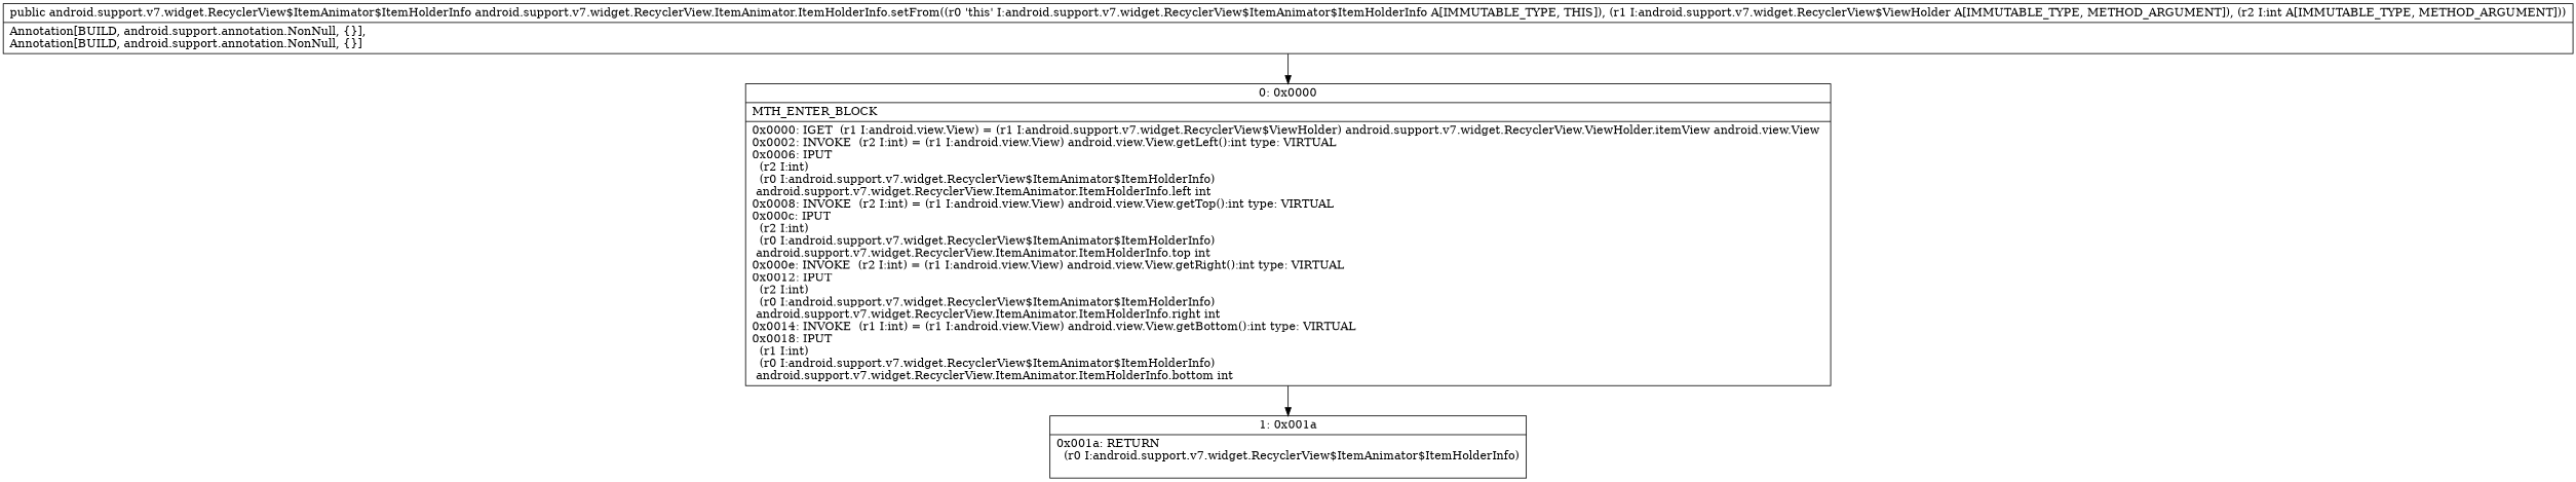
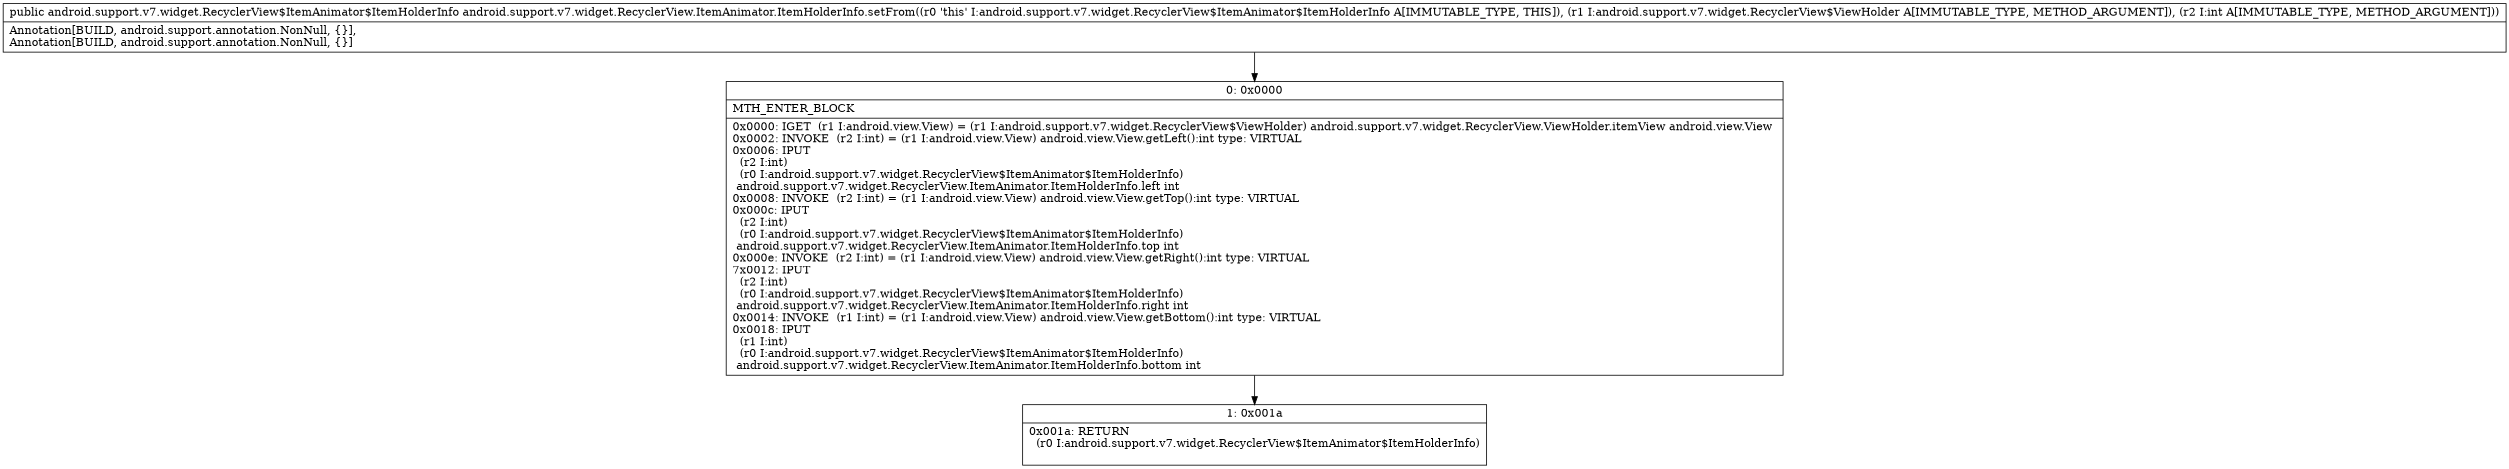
  digraph {
    node [shape=record]
-   n1 [label="{0\:\ 0x0000|MTH_ENTER_BLOCK\l|0x0000: IGET  (r1 I:android.view.View) = (r1 I:android.support.v7.widget.RecyclerView$ViewHolder) android.support.v7.widget.RecyclerView.ViewHolder.itemView android.view.View \l0x0002: INVOKE  (r2 I:int) = (r1 I:android.view.View) android.view.View.getLeft():int type: VIRTUAL \l0x0006: IPUT  \l  (r2 I:int)\l  (r0 I:android.support.v7.widget.RecyclerView$ItemAnimator$ItemHolderInfo)\l android.support.v7.widget.RecyclerView.ItemAnimator.ItemHolderInfo.left int \l0x0008: INVOKE  (r2 I:int) = (r1 I:android.view.View) android.view.View.getTop():int type: VIRTUAL \l0x000c: IPUT  \l  (r2 I:int)\l  (r0 I:android.support.v7.widget.RecyclerView$ItemAnimator$ItemHolderInfo)\l android.support.v7.widget.RecyclerView.ItemAnimator.ItemHolderInfo.top int \l0x000e: INVOKE  (r2 I:int) = (r1 I:android.view.View) android.view.View.getRight():int type: VIRTUAL \l0x0012: IPUT  \l  (r2 I:int)\l  (r0 I:android.support.v7.widget.RecyclerView$ItemAnimator$ItemHolderInfo)\l android.support.v7.widget.RecyclerView.ItemAnimator.ItemHolderInfo.right int \l0x0014: INVOKE  (r1 I:int) = (r1 I:android.view.View) android.view.View.getBottom():int type: VIRTUAL \l0x0018: IPUT  \l  (r1 I:int)\l  (r0 I:android.support.v7.widget.RecyclerView$ItemAnimator$ItemHolderInfo)\l android.support.v7.widget.RecyclerView.ItemAnimator.ItemHolderInfo.bottom int \l}"]
+   n1 [label="{0\:\ 0x0000|MTH_ENTER_BLOCK\l|0x0000: IGET  (r1 I:android.view.View) = (r1 I:android.support.v7.widget.RecyclerView$ViewHolder) android.support.v7.widget.RecyclerView.ViewHolder.itemView android.view.View \l0x0002: INVOKE  (r2 I:int) = (r1 I:android.view.View) android.view.View.getLeft():int type: VIRTUAL \l0x0006: IPUT  \l  (r2 I:int)\l  (r0 I:android.support.v7.widget.RecyclerView$ItemAnimator$ItemHolderInfo)\l android.support.v7.widget.RecyclerView.ItemAnimator.ItemHolderInfo.left int \l0x0008: INVOKE  (r2 I:int) = (r1 I:android.view.View) android.view.View.getTop():int type: VIRTUAL \l0x000c: IPUT  \l  (r2 I:int)\l  (r0 I:android.support.v7.widget.RecyclerView$ItemAnimator$ItemHolderInfo)\l android.support.v7.widget.RecyclerView.ItemAnimator.ItemHolderInfo.top int \l0x000e: INVOKE  (r2 I:int) = (r1 I:android.view.View) android.view.View.getRight():int type: VIRTUAL \l7x0012: IPUT  \l  (r2 I:int)\l  (r0 I:android.support.v7.widget.RecyclerView$ItemAnimator$ItemHolderInfo)\l android.support.v7.widget.RecyclerView.ItemAnimator.ItemHolderInfo.right int \l0x0014: INVOKE  (r1 I:int) = (r1 I:android.view.View) android.view.View.getBottom():int type: VIRTUAL \l0x0018: IPUT  \l  (r1 I:int)\l  (r0 I:android.support.v7.widget.RecyclerView$ItemAnimator$ItemHolderInfo)\l android.support.v7.widget.RecyclerView.ItemAnimator.ItemHolderInfo.bottom int \l}"]
    n2 [label="{1\:\ 0x001a|0x001a: RETURN  \l  (r0 I:android.support.v7.widget.RecyclerView$ItemAnimator$ItemHolderInfo)\l \l}"]
    n3 [label="{public android.support.v7.widget.RecyclerView$ItemAnimator$ItemHolderInfo android.support.v7.widget.RecyclerView.ItemAnimator.ItemHolderInfo.setFrom((r0 'this' I:android.support.v7.widget.RecyclerView$ItemAnimator$ItemHolderInfo A[IMMUTABLE_TYPE, THIS]), (r1 I:android.support.v7.widget.RecyclerView$ViewHolder A[IMMUTABLE_TYPE, METHOD_ARGUMENT]), (r2 I:int A[IMMUTABLE_TYPE, METHOD_ARGUMENT]))  | Annotation[BUILD, android.support.annotation.NonNull, \{\}], \lAnnotation[BUILD, android.support.annotation.NonNull, \{\}]\l}"]
    n1 -> n2
    n3 -> n1
  }
